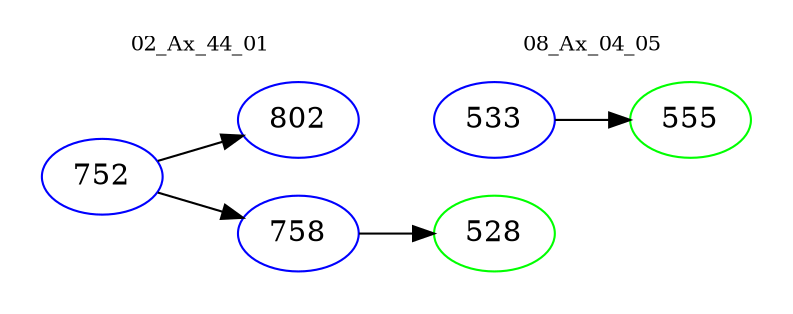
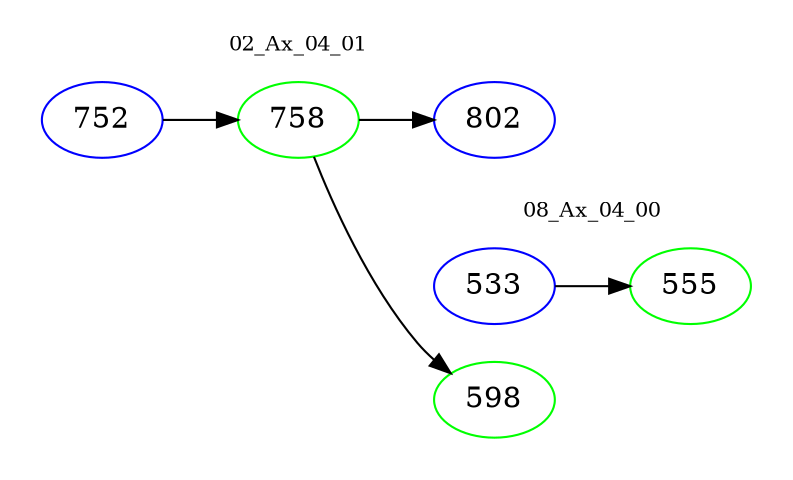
  digraph {
    rankdir=LR
    node [color=blue]
    edge [color=black]
    n1 [label=533]
-   n2 [color=green label=528]
+   n2 [color=green label=598]
    n3 [color=green label=555]
    n4 [label=752]
-   n5 [label=758]
+   n5 [color=green label=758]
    n6 [label=802]
    subgraph cluster_1 {
      color=white
      fontsize=10
-     label="08_Ax_04_05"
+     label="08_Ax_04_00"
      n1
      n2
      n3
    }
    subgraph cluster_2 {
      color=white
      fontsize=10
-     label="02_Ax_44_01"
+     label="02_Ax_04_01"
      n4
      n5
      n6
    }
    n1 -> n3
    n4 -> n5
-   n4 -> n6
+   n5 -> n6
    n5 -> n2
  }
